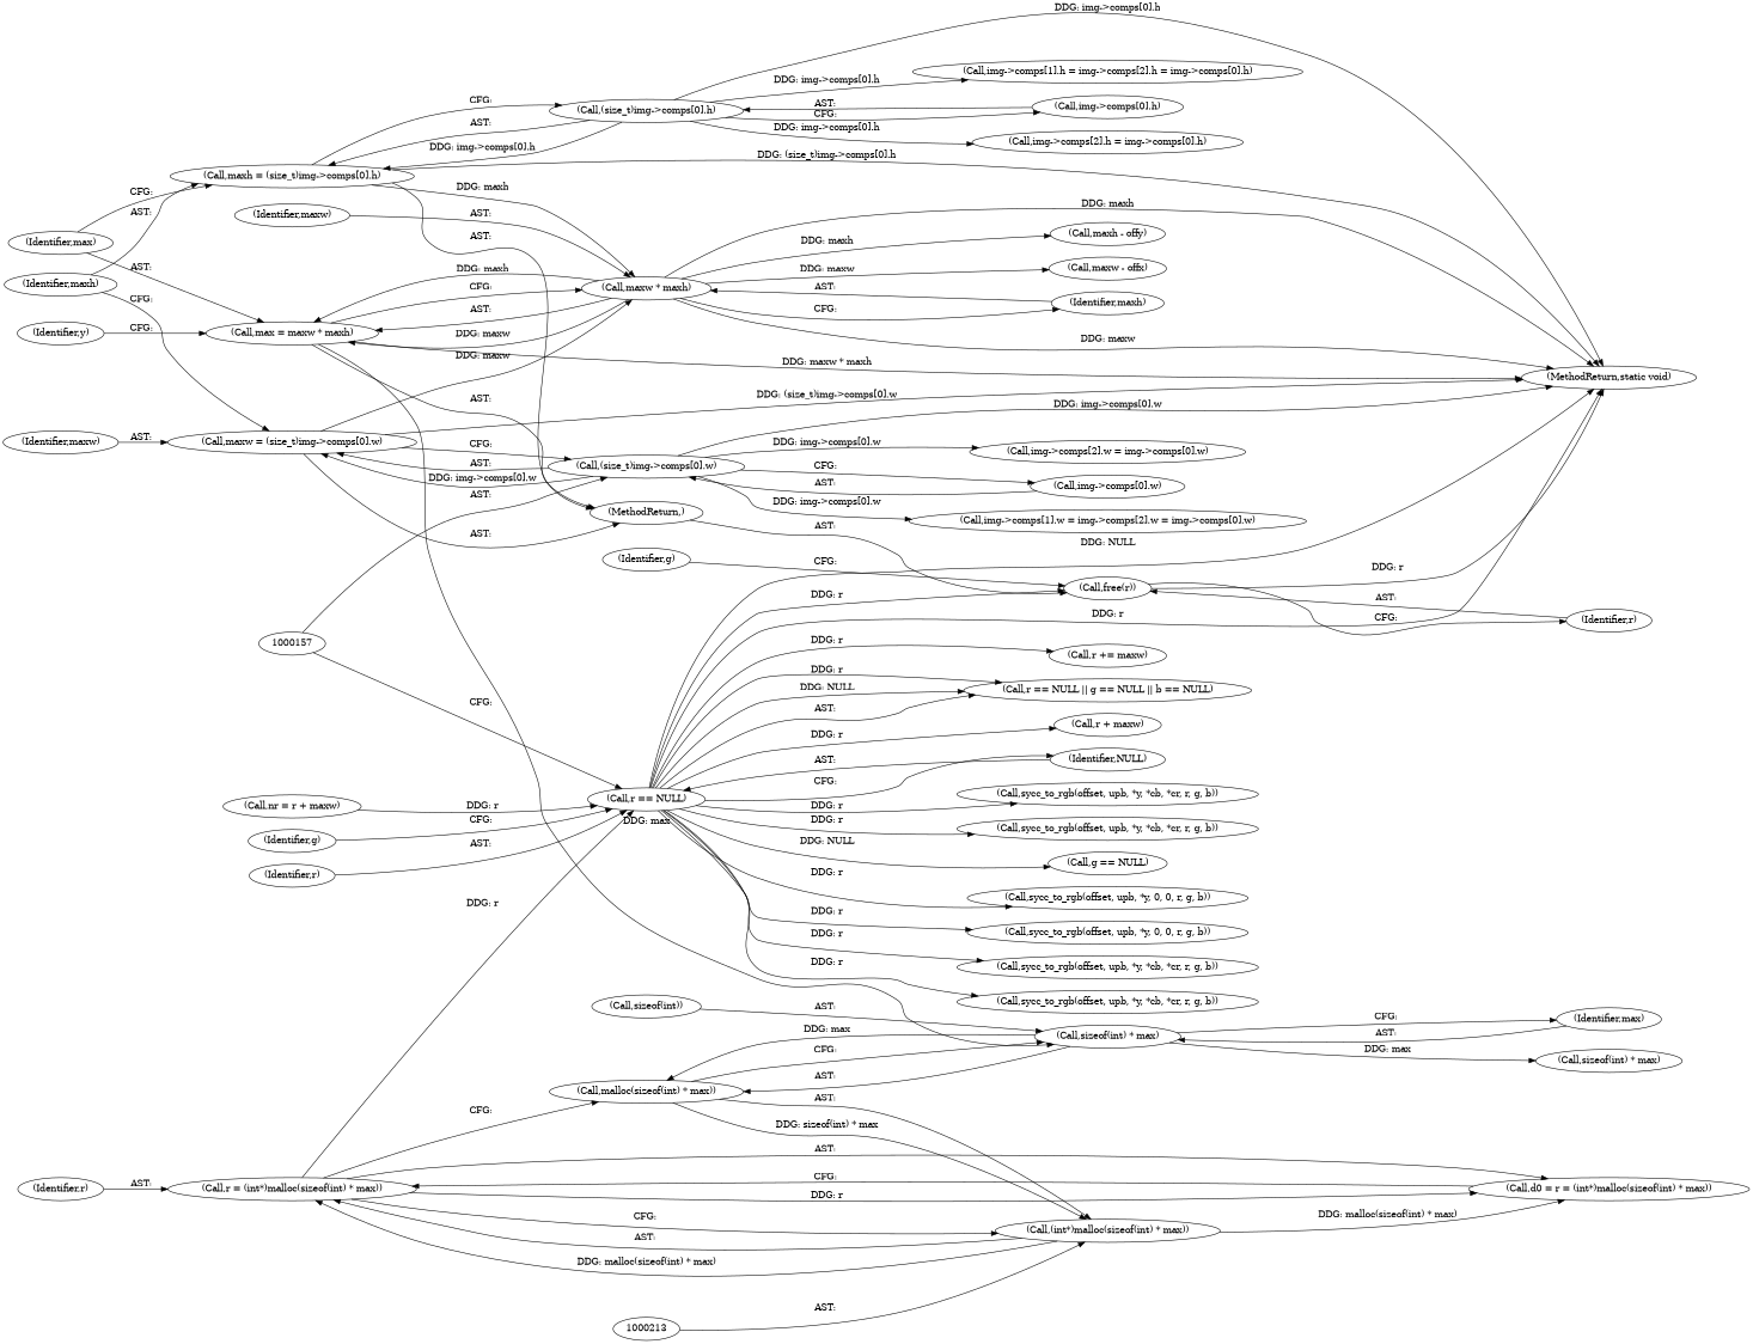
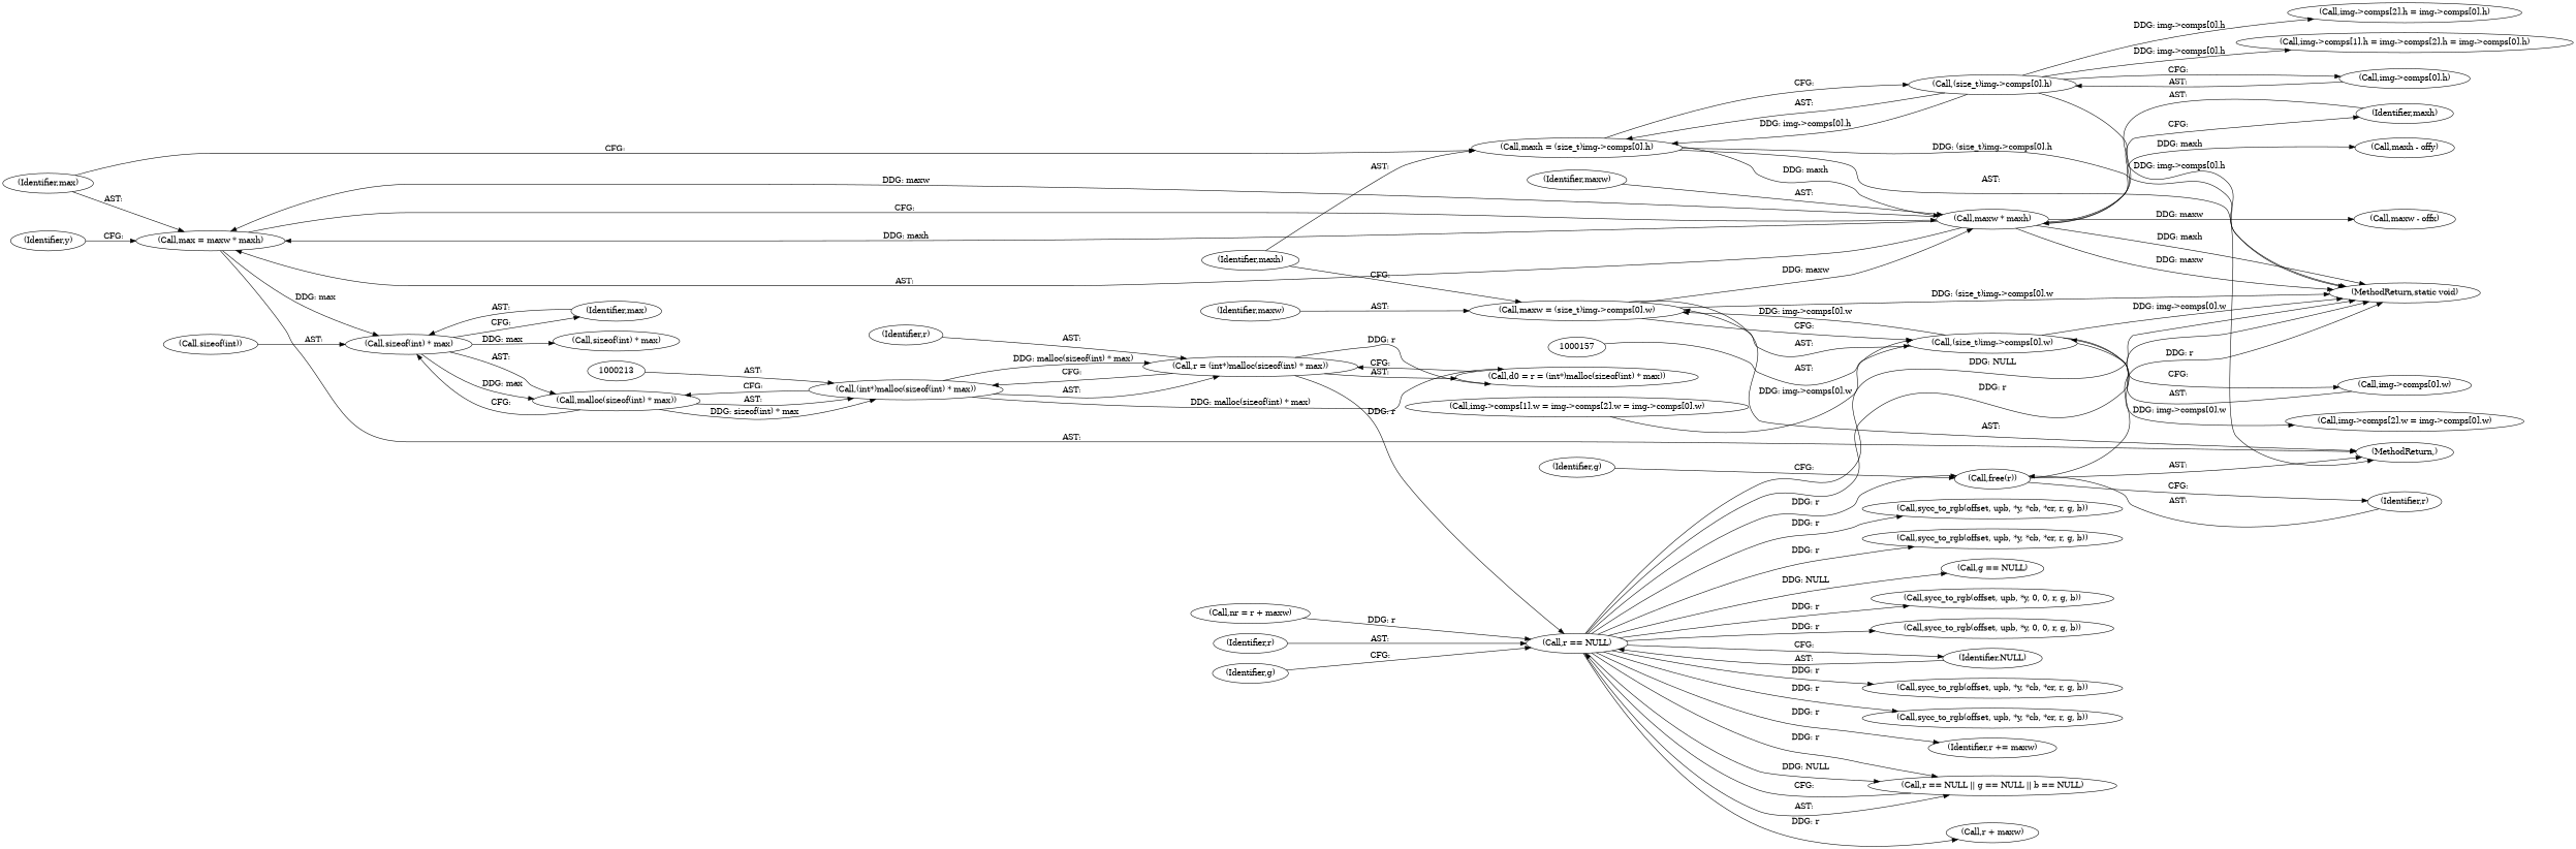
  digraph {
    rankdir=LR
    n1 [label="(Call,free(r))"]
    n2 [label="(Identifier,r)"]
    n3 [label="(MethodReturn,)"]
    n4 [label="(MethodReturn,static void)"]
    n5 [label="(Call,r == NULL)"]
    n6 [label="(Call,sycc_to_rgb(offset, upb, *y, 0, 0, r, g, b))"]
    n7 [label="(Call,sycc_to_rgb(offset, upb, *y, *cb, *cr, r, g, b))"]
    n8 [label="(Call,sycc_to_rgb(offset, upb, *y, *cb, *cr, r, g, b))"]
-   n9 [label="(Call,r += maxw)"]
+   n9 [label="(Identifier,r += maxw)"]
    n10 [label="(Call,r == NULL || g == NULL || b == NULL)"]
    n11 [label="(Call,r + maxw)"]
    n12 [label="(Identifier,NULL)"]
    n13 [label="(Call,sycc_to_rgb(offset, upb, *y, *cb, *cr, r, g, b))"]
    n14 [label="(Call,sycc_to_rgb(offset, upb, *y, *cb, *cr, r, g, b))"]
    n15 [label="(Call,g == NULL)"]
    n16 [label="(Call,sycc_to_rgb(offset, upb, *y, 0, 0, r, g, b))"]
    n17 [label="(Call,nr = r + maxw)"]
    n18 [label="(Call,r = (int*)malloc(sizeof(int) * max))"]
    n19 [label="(Call,(int*)malloc(sizeof(int) * max))"]
    n20 [label="(Call,d0 = r = (int*)malloc(sizeof(int) * max))"]
    n21 [label="(Call,malloc(sizeof(int) * max))"]
    n22 [label="(Call,sizeof(int) * max)"]
    n23 [label="(Identifier,max)"]
    n24 [label="(Call,sizeof(int) * max)"]
    n25 [label="(Call,max = maxw * maxh)"]
    n26 [label="(Call,maxw * maxh)"]
    n27 [label="(Identifier,maxh)"]
    n28 [label="(Call,maxh - offy)"]
    n29 [label="(Call,maxw - offx)"]
    n30 [label="(Call,maxw = (size_t)img->comps[0].w)"]
    n31 [label="(Call,(size_t)img->comps[0].w)"]
    n32 [label="(Call,img->comps[2].w = img->comps[0].w)"]
    n33 [label="(Call,img->comps[1].w = img->comps[2].w = img->comps[0].w)"]
    n34 [label="(Call,img->comps[0].w)"]
    n35 [label="(Call,maxh = (size_t)img->comps[0].h)"]
    n36 [label="(Call,(size_t)img->comps[0].h)"]
    n37 [label="(Call,img->comps[2].h = img->comps[0].h)"]
    n38 [label="(Call,img->comps[1].h = img->comps[2].h = img->comps[0].h)"]
    n39 [label="(Call,img->comps[0].h)"]
    n40 [label="(Identifier,r)"]
    n41 [label="(Identifier,max)"]
    n42 [label="(Call,sizeof(int))"]
    n43 [label="(Identifier,y)"]
    n44 [label="(Identifier,g)"]
    n45 [label="(Identifier,maxh)"]
    n46 [label="(Identifier,maxw)"]
    n47 [label="(Identifier,maxw)"]
    n48 [label="(Identifier,r)"]
    n49 [label="(Identifier,g)"]
    1000213
    1000157
    n1 -> n2 [label="CFG: "]
-   n3 -> n1 [label="AST: "]
+   n1 -> n3 [label="AST: "]
    n1 -> n4 [label="DDG: r"]
    n2 -> n1 [label="AST: "]
    n5 -> n1 [label="DDG: r"]
    n5 -> n4 [label="DDG: r"]
    n5 -> n4 [label="DDG: NULL"]
    n5 -> n6 [label="DDG: r"]
    n5 -> n7 [label="DDG: r"]
    n5 -> n8 [label="DDG: r"]
    n5 -> n9 [label="DDG: r"]
    n5 -> n10 [label="AST: "]
    n5 -> n10 [label="DDG: r"]
    n5 -> n10 [label="DDG: NULL"]
    n5 -> n11 [label="DDG: r"]
    n5 -> n12 [label="CFG: "]
    n5 -> n13 [label="DDG: r"]
    n5 -> n14 [label="DDG: r"]
    n5 -> n15 [label="DDG: NULL"]
    n5 -> n16 [label="DDG: r"]
-   1000157 -> n5 [label="CFG: "]
+   n10 -> n5 [label="CFG: "]
    n12 -> n5 [label="AST: "]
    n17 -> n5 [label="DDG: r"]
    n18 -> n5 [label="DDG: r"]
    n18 -> n19 [label="CFG: "]
    n18 -> n20 [label="AST: "]
    n18 -> n20 [label="DDG: r"]
    n19 -> n18 [label="AST: "]
    n19 -> n18 [label="DDG: malloc(sizeof(int) * max)"]
    n19 -> n20 [label="DDG: malloc(sizeof(int) * max)"]
-   n18 -> n21 [label="CFG: "]
+   n19 -> n21 [label="CFG: "]
    n20 -> n18 [label="CFG: "]
    n21 -> n19 [label="AST: "]
    n21 -> n19 [label="DDG: sizeof(int) * max"]
    n21 -> n22 [label="CFG: "]
    n22 -> n21 [label="AST: "]
    n22 -> n21 [label="DDG: max"]
    n22 -> n23 [label="CFG: "]
    n22 -> n24 [label="DDG: max"]
    n23 -> n22 [label="AST: "]
    n25 -> n3 [label="AST: "]
-   n25 -> n4 [label="DDG: maxw * maxh"]
    n25 -> n22 [label="DDG: max"]
    n25 -> n26 [label="CFG: "]
    n26 -> n4 [label="DDG: maxw"]
    n26 -> n4 [label="DDG: maxh"]
    n26 -> n25 [label="AST: "]
    n26 -> n25 [label="DDG: maxw"]
    n26 -> n25 [label="DDG: maxh"]
    n26 -> n27 [label="CFG: "]
    n26 -> n28 [label="DDG: maxh"]
    n26 -> n29 [label="DDG: maxw"]
    n27 -> n26 [label="AST: "]
    n30 -> n3 [label="AST: "]
    n30 -> n4 [label="DDG: (size_t)img->comps[0].w"]
    n30 -> n26 [label="DDG: maxw"]
    n30 -> n31 [label="CFG: "]
    n31 -> n4 [label="DDG: img->comps[0].w"]
    n31 -> n30 [label="AST: "]
    n31 -> n30 [label="DDG: img->comps[0].w"]
    n31 -> n32 [label="DDG: img->comps[0].w"]
-   n31 -> n33 [label="DDG: img->comps[0].w"]
+   n33 -> n31 [label="DDG: img->comps[0].w"]
    n31 -> n34 [label="CFG: "]
    n34 -> n31 [label="AST: "]
    n35 -> n3 [label="AST: "]
    n35 -> n4 [label="DDG: (size_t)img->comps[0].h"]
    n35 -> n26 [label="DDG: maxh"]
    n35 -> n36 [label="CFG: "]
    n36 -> n4 [label="DDG: img->comps[0].h"]
    n36 -> n35 [label="AST: "]
    n36 -> n35 [label="DDG: img->comps[0].h"]
    n36 -> n37 [label="DDG: img->comps[0].h"]
    n36 -> n38 [label="DDG: img->comps[0].h"]
    n36 -> n39 [label="CFG: "]
    n39 -> n36 [label="AST: "]
    n40 -> n18 [label="AST: "]
    n41 -> n25 [label="AST: "]
    n41 -> n35 [label="CFG: "]
    n42 -> n22 [label="AST: "]
    n43 -> n25 [label="CFG: "]
    n44 -> n1 [label="CFG: "]
    n45 -> n30 [label="CFG: "]
    n45 -> n35 [label="AST: "]
    n46 -> n30 [label="AST: "]
    n47 -> n26 [label="AST: "]
    n48 -> n5 [label="AST: "]
    n49 -> n5 [label="CFG: "]
    1000213 -> n19 [label="AST: "]
    1000157 -> n31 [label="AST: "]
  }
